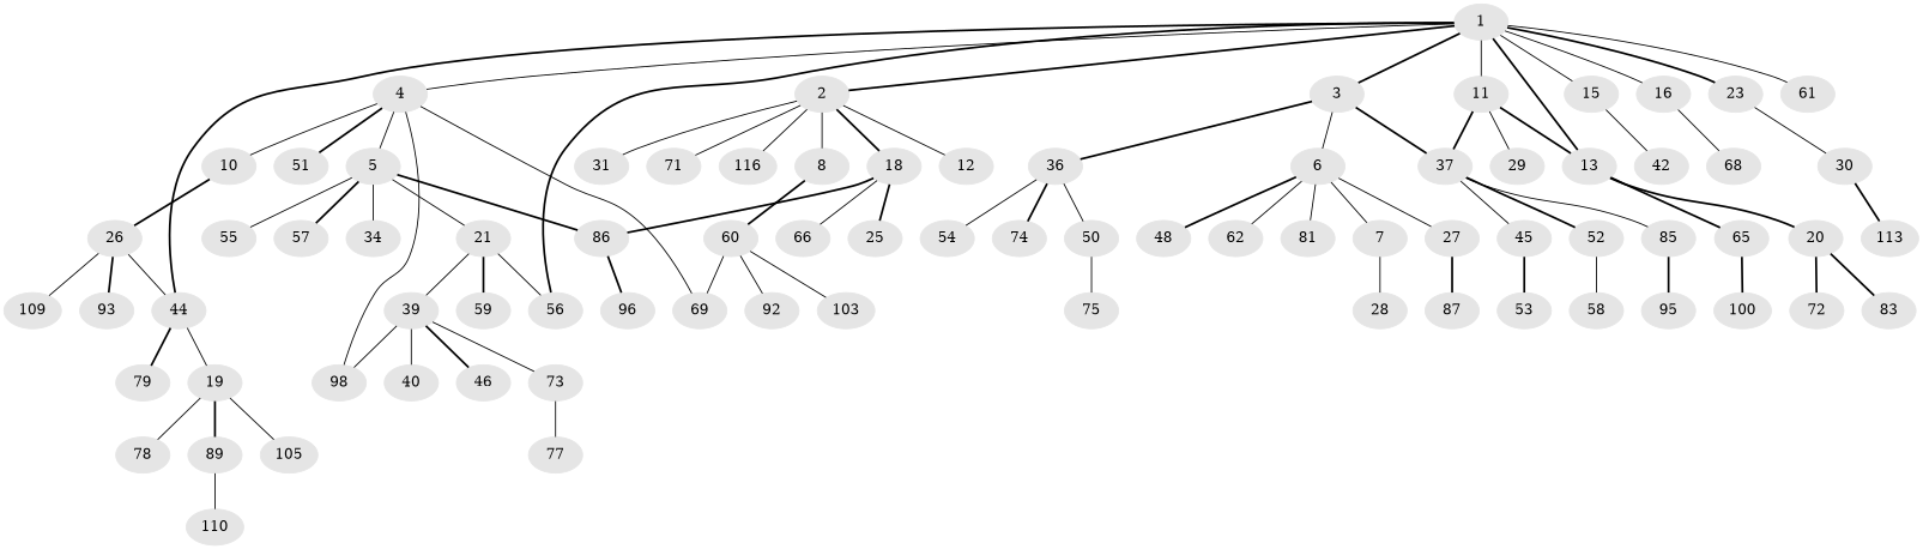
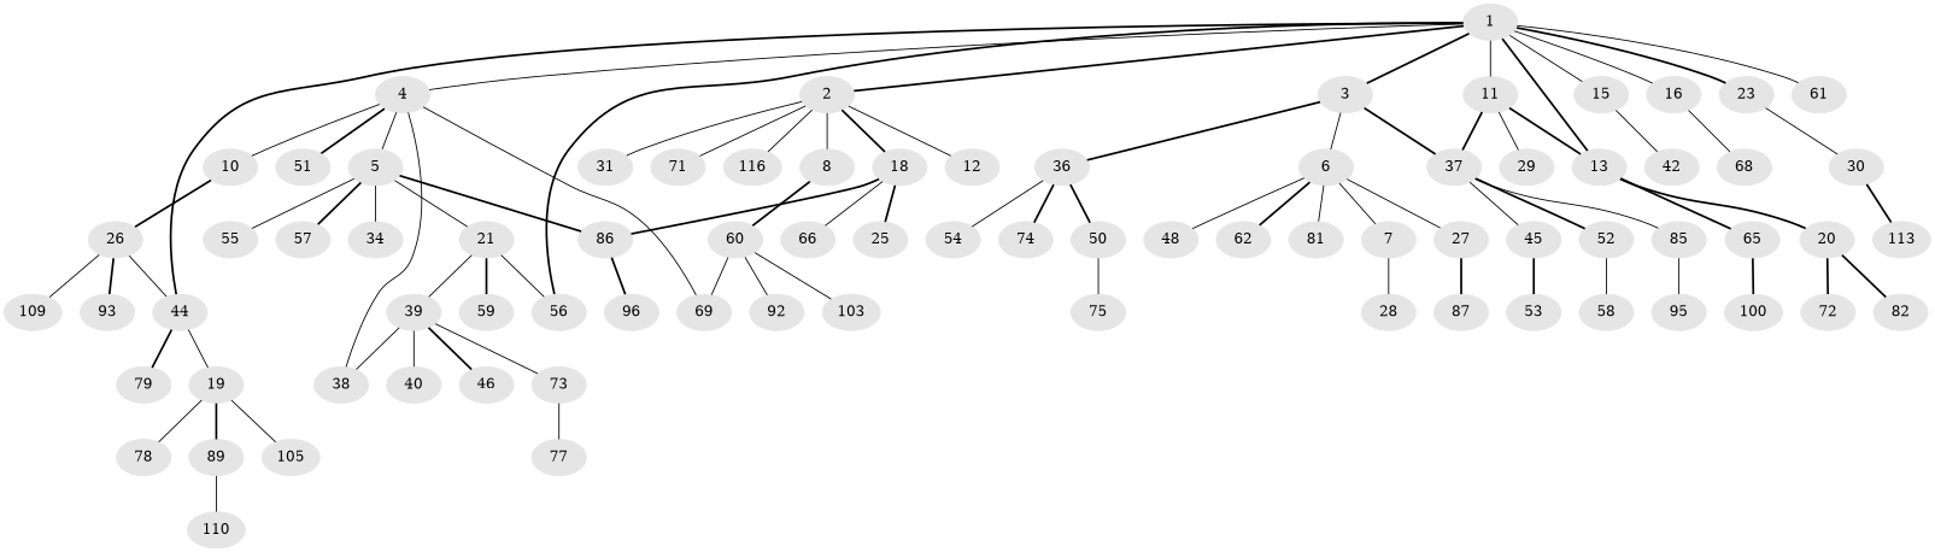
  graph {
    node [color=gray90 style=filled]
    edge [style=solid]
    1 [super="+14"]
    2 [super="+17"]
    3 [super="+118"]
    4 [super="+94"]
    11
    13 [super="+32"]
    15 [super="+35"]
    16 [super="+24"]
    23
    44 [super="+47"]
    56
    61
    8
    12
    18 [super="+22"]
    31
    71
    116
    6 [super="+19"]
    36 [super="+43"]
    37 [super="+115"]
    5 [super="+9"]
    10 [super="+33"]
    51 [super="+63"]
    69 [super="+104"]
-   98
+   98 [label=38]
    29
    20 [super="+38"]
    65 [super="+76"]
    42
    68
    30 [super="+106"]
    n33 [label=19 super="+67"]
    79
    60 [super="+64"]
    86 [super="+107"]
    25
    66 [super="+84"]
    7 [super="+99"]
    27 [super="+90"]
    48
    62 [super="+88"]
    81 [super="+91"]
    50 [super="+111"]
    54
    74
    45 [super="+82"]
    52
    85
    21 [super="+101"]
    34
    55
    57 [super="+80"]
    26 [super="+41"]
    39 [super="+70"]
    59
    96 [super="+102"]
    28
    87
    92
    103
    93
    109
    72
-   83
+   83 [label=82]
    100
    40 [super="+117"]
    46 [super="+97"]
    73
    113
    75 [super="+114"]
    53
    58 [super="+108"]
    95 [super="+112"]
    77
    78
    89
    105
    110
    1 -- 2 [style=bold]
    1 -- 3 [style=bold]
    1 -- 4
    1 -- 11
    1 -- 13 [style=bold]
    1 -- 15
    1 -- 16
    1 -- 23 [style=bold]
    1 -- 44 [style=bold]
    1 -- 56 [style=bold]
    1 -- 61
    2 -- 8
    2 -- 12
    2 -- 18 [style=bold]
    2 -- 31
    2 -- 71
    2 -- 116
    3 -- 6
    3 -- 36 [style=bold]
    3 -- 37 [style=bold]
    4 -- 5
    4 -- 10
    4 -- 51 [style=bold]
    4 -- 69
    4 -- 98
    11 -- 13 [style=bold]
    11 -- 37 [style=bold]
    11 -- 29
    13 -- 20 [style=bold]
    13 -- 65 [style=bold]
    15 -- 42
    16 -- 68
    23 -- 30
    44 -- n33
    44 -- 79 [style=bold]
    8 -- 60 [style=bold]
    18 -- 86 [style=bold]
    18 -- 25 [style=bold]
    18 -- 66
    6 -- 7
    6 -- 27
-   6 -- 48 [style=bold]
-   6 -- 62
+   6 -- 48
+   6 -- 62 [style=bold]
    6 -- 81
-   36 -- 50
+   36 -- 50 [style=bold]
    36 -- 54
    36 -- 74 [style=bold]
    37 -- 45
    37 -- 52 [style=bold]
    37 -- 85
    5 -- 86 [style=bold]
    5 -- 21
    5 -- 34
    5 -- 55
    5 -- 57 [style=bold]
    10 -- 26 [style=bold]
    20 -- 72 [style=bold]
    20 -- 83 [style=bold]
    65 -- 100 [style=bold]
    30 -- 113 [style=bold]
    n33 -- 78
    n33 -- 89 [style=bold]
    n33 -- 105
    60 -- 69
    60 -- 92
    60 -- 103
    86 -- 96 [style=bold]
    7 -- 28
    27 -- 87 [style=bold]
    50 -- 75
    45 -- 53 [style=bold]
    52 -- 58
-   85 -- 95 [style=bold]
+   85 -- 95
    21 -- 56
    21 -- 39
    21 -- 59 [style=bold]
    26 -- 44
    26 -- 93 [style=bold]
    26 -- 109
    39 -- 98
    39 -- 40
    39 -- 46 [style=bold]
    39 -- 73
    73 -- 77
    89 -- 110
  }
